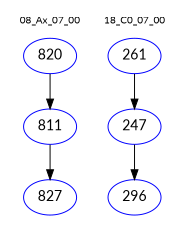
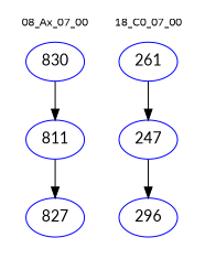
  digraph {
    fontname=Lato
    node [color=blue fontname=Lato]
    edge [color=black fontname=Lato]
-   n1 [label=820]
+   n1 [label=830]
    n2 [label=811]
    n3 [label=827]
    n4 [label=261]
    n5 [label=247]
    n6 [label=296]
    subgraph cluster_1 {
      color=white
      fontsize=10
      label="08_Ax_07_00"
      n1
      n2
      n3
    }
    subgraph cluster_2 {
      color=white
      fontsize=10
      label="18_C0_07_00"
      n4
      n5
      n6
    }
    n1 -> n2
    n2 -> n3
    n4 -> n5
    n5 -> n6
  }
